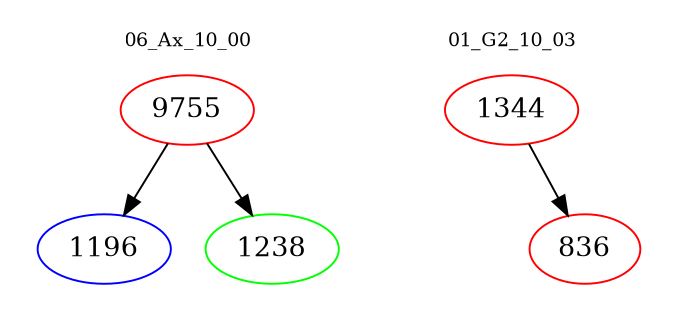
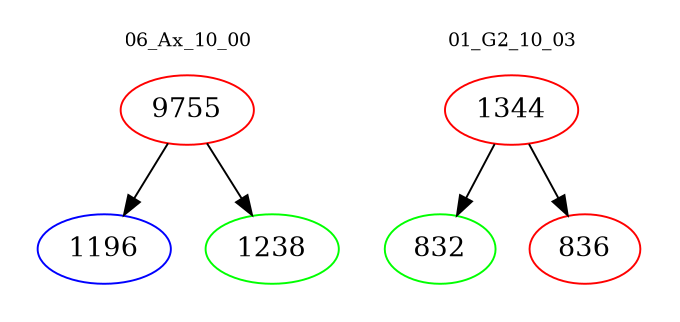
  digraph {
    node [color=red]
    edge [color=black]
    n1 [label=9755]
    n2 [color=blue label=1196]
    n3 [color=green label=1238]
    n4 [label=1344]
+   n5 [color=green label=832]
    n6 [label=836]
    subgraph cluster_1 {
      color=white
      fontsize=10
      label="06_Ax_10_00"
      n1
      n2
      n3
    }
    subgraph cluster_2 {
      color=white
      fontsize=10
      label="01_G2_10_03"
      n4
+     n5
      n6
    }
    n1 -> n2
    n1 -> n3
+   n4 -> n5
    n4 -> n6
  }
